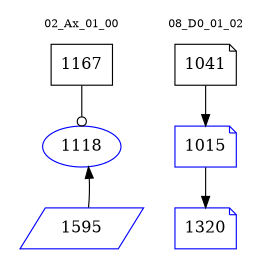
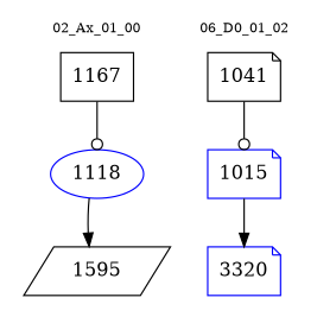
  digraph {
    node [color=black shape=note]
    edge [arrowhead=odot color=black]
    n1 [label=1167 shape=box]
    n2 [color=blue label=1118 shape=ellipse]
-   n3 [color=blue label=1595 shape=parallelogram]
+   n3 [label=1595 shape=parallelogram]
    n4 [label=1041]
    n5 [color=blue label=1015]
-   n6 [color=blue label=1320]
+   n6 [color=blue label=3320]
    subgraph cluster_1 {
      color=white
      fontsize=10
      label="02_Ax_01_00"
      n1
      n2
      n3
    }
    subgraph cluster_2 {
      color=white
      fontsize=10
-     label="08_D0_01_02"
+     label="06_D0_01_02"
      n4
      n5
      n6
    }
    n1 -> n2
-   n3 -> n2 [arrowhead=normal]
-   n4 -> n5 [arrowhead=normal]
+   n2 -> n3 [arrowhead=normal]
+   n4 -> n5
    n5 -> n6 [arrowhead=normal]
  }
